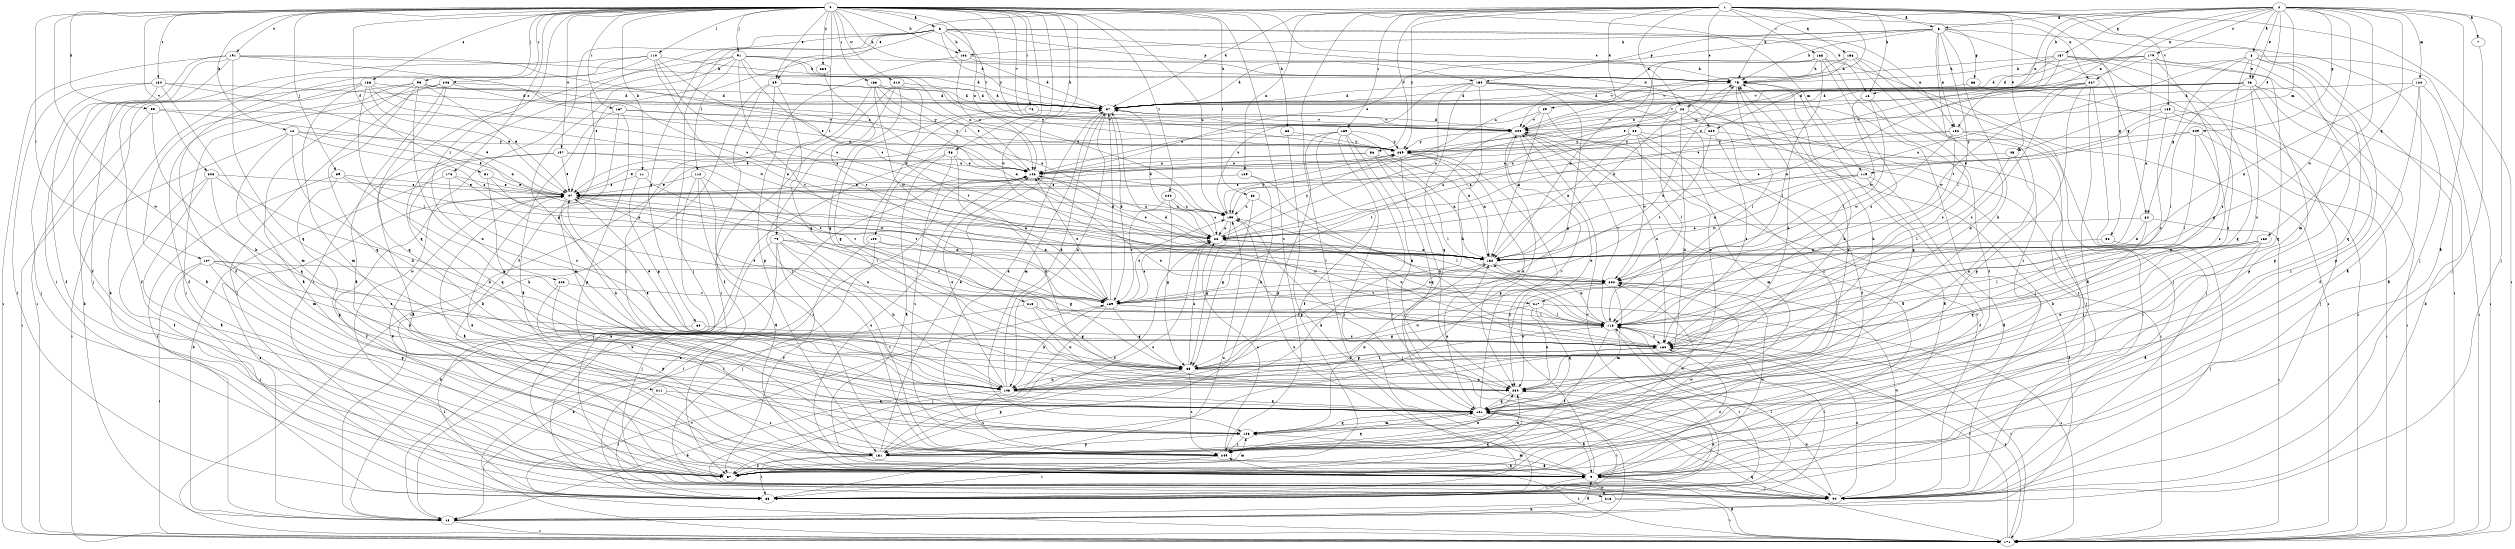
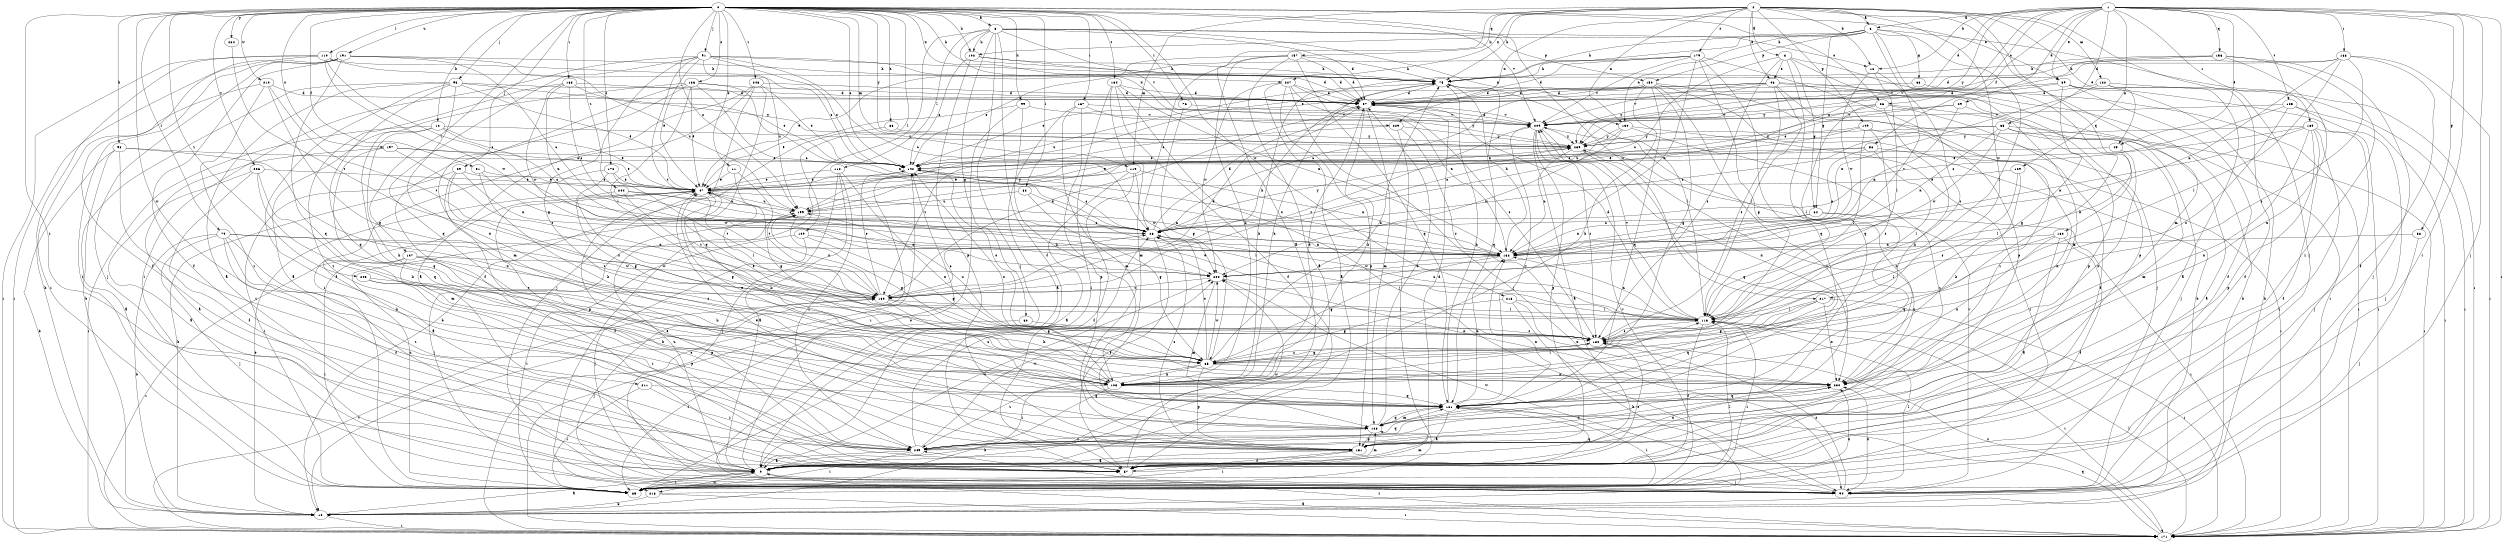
  strict digraph {
    0
    3
    11
    12
    26
    39
    51
    68
    75
    76
    79
    82
    89
    91
    93
    98
    99
    102
    107
    109
    110
    119
    136
    142
    163
    167
    176
    184
    191
    197
    199
    206
    209
    210
    211
    213
    217
    227
    234
    239
    243
    244
    246
    249
    16
    37
    94
    130
    229
    57
    60
    112
    150
    218
    189
    47
    65
    171
    103
    28
    161
    113
    18
    n64 [label=200]
    132
    85
    151
    9
    230
    180
    123
    1
    6
    29
    35
    45
    56
    58
    129
    156
    168
    169
    185
    63
    64
    2
-   7
    8
    46
    122
-   149 [label=649]
+   149
    157
    160
    179
    0 -> 3 [label=a]
    0 -> 11 [label=b]
    0 -> 12 [label=b]
    0 -> 26 [label=c]
    0 -> 39 [label=e]
    0 -> 51 [label=f]
    0 -> 68 [label=h]
    0 -> 75 [label=h]
    0 -> 76 [label=i]
    0 -> 79 [label=i]
    0 -> 82 [label=i]
    0 -> 89 [label=j]
    0 -> 91 [label=j]
    0 -> 93 [label=j]
    0 -> 98 [label=k]
    0 -> 99 [label=k]
    0 -> 102 [label=k]
    0 -> 107 [label=l]
    0 -> 109 [label=l]
    0 -> 110 [label=l]
    0 -> 119 [label=m]
    0 -> 136 [label=o]
    0 -> 142 [label=o]
    0 -> 163 [label=r]
    0 -> 167 [label=r]
    0 -> 176 [label=s]
    0 -> 184 [label=t]
    0 -> 191 [label=u]
    0 -> 197 [label=u]
    0 -> 199 [label=u]
    0 -> 206 [label=v]
    0 -> 209 [label=v]
    0 -> 210 [label=w]
    0 -> 211 [label=w]
    0 -> 213 [label=w]
    0 -> 217 [label=w]
    0 -> 227 [label=x]
    0 -> 234 [label=y]
    0 -> 239 [label=y]
    0 -> 243 [label=z]
    0 -> 244 [label=z]
    0 -> 246 [label=z]
    0 -> 249 [label=z]
    3 -> 102 [label=k]
    3 -> 209 [label=v]
    3 -> 16 [label=b]
    3 -> 37 [label=d]
    3 -> 94 [label=j]
    3 -> 130 [label=n]
    3 -> 229 [label=x]
    3 -> 57 [label=f]
    3 -> 60 [label=g]
    3 -> 112 [label=l]
    3 -> 150 [label=p]
    3 -> 218 [label=w]
    11 -> 189 [label=t]
    11 -> 47 [label=e]
    11 -> 65 [label=g]
    12 -> 239 [label=y]
    12 -> 47 [label=e]
    12 -> 171 [label=r]
    12 -> 103 [label=k]
    12 -> 28 [label=c]
    12 -> 161 [label=q]
    26 -> 199 [label=u]
    26 -> 209 [label=v]
    26 -> 94 [label=j]
    26 -> 57 [label=f]
    26 -> 103 [label=k]
    26 -> 113 [label=l]
    39 -> 239 [label=y]
    39 -> 37 [label=d]
    39 -> 57 [label=f]
    39 -> 65 [label=g]
    39 -> 171 [label=r]
    39 -> 18 [label=b]
    51 -> 47 [label=e]
    51 -> 103 [label=k]
    51 -> n64 [label=w]
    68 -> 239 [label=y]
    68 -> 18 [label=b]
    75 -> 37 [label=d]
    75 -> 103 [label=k]
    75 -> 161 [label=q]
    75 -> 113 [label=l]
    76 -> 209 [label=v]
    76 -> 65 [label=g]
    79 -> 249 [label=z]
    79 -> 94 [label=j]
    79 -> 57 [label=f]
    79 -> 189 [label=t]
    79 -> 103 [label=k]
    79 -> 18 [label=b]
    79 -> 132 [label=n]
    82 -> 199 [label=u]
    82 -> 65 [label=g]
    82 -> 113 [label=l]
    89 -> 47 [label=e]
    89 -> 65 [label=g]
    89 -> 132 [label=n]
    89 -> 85 [label=i]
    89 -> 151 [label=p]
    91 -> 75 [label=h]
    91 -> 142 [label=o]
    91 -> 199 [label=u]
    91 -> 37 [label=d]
    91 -> 189 [label=t]
    91 -> 47 [label=e]
    91 -> 65 [label=g]
    91 -> 28 [label=c]
    91 -> 161 [label=q]
    91 -> 85 [label=i]
    93 -> 239 [label=y]
    93 -> 37 [label=d]
    93 -> 57 [label=f]
    93 -> 47 [label=e]
    93 -> 161 [label=q]
    93 -> 18 [label=b]
    93 -> 9 [label=a]
    93 -> 230 [label=x]
    98 -> 142 [label=o]
    98 -> 249 [label=z]
    98 -> 18 [label=b]
    98 -> 9 [label=a]
    98 -> 230 [label=x]
    99 -> 209 [label=v]
    99 -> 47 [label=e]
    99 -> 171 [label=r]
    99 -> 103 [label=k]
    102 -> 75 [label=h]
    102 -> 142 [label=o]
    102 -> 37 [label=d]
    102 -> 151 [label=p]
    107 -> 171 [label=r]
    107 -> 103 [label=k]
    107 -> n64 [label=w]
    107 -> 85 [label=i]
    107 -> 151 [label=p]
    107 -> 180 [label=s]
    109 -> 94 [label=j]
    109 -> 65 [label=g]
    109 -> 132 [label=n]
    109 -> 85 [label=i]
    110 -> 75 [label=h]
    110 -> 199 [label=u]
    110 -> 57 [label=f]
    110 -> 171 [label=r]
    110 -> 28 [label=c]
    110 -> 18 [label=b]
    110 -> n64 [label=w]
    119 -> 57 [label=f]
    119 -> 47 [label=e]
    119 -> n64 [label=w]
    119 -> 132 [label=n]
    119 -> 9 [label=a]
    136 -> 37 [label=d]
    136 -> 57 [label=f]
    136 -> 47 [label=e]
    136 -> 28 [label=c]
    136 -> 113 [label=l]
    136 -> 132 [label=n]
    136 -> 9 [label=a]
    136 -> 123 [label=m]
    142 -> 47 [label=e]
    142 -> 28 [label=c]
    142 -> 18 [label=b]
    163 -> 142 [label=o]
    163 -> 249 [label=z]
    163 -> 37 [label=d]
    163 -> 28 [label=c]
    163 -> n64 [label=w]
    163 -> 132 [label=n]
    167 -> 209 [label=v]
    167 -> 239 [label=y]
    167 -> 151 [label=p]
    167 -> 9 [label=a]
    167 -> 123 [label=m]
    176 -> 189 [label=t]
    176 -> 47 [label=e]
    176 -> 18 [label=b]
    176 -> 180 [label=s]
    184 -> 37 [label=d]
    184 -> 94 [label=j]
    184 -> 57 [label=f]
    184 -> 132 [label=n]
    184 -> 85 [label=i]
    184 -> 123 [label=m]
    191 -> 75 [label=h]
    191 -> 142 [label=o]
    191 -> 94 [label=j]
    191 -> 57 [label=f]
    191 -> 171 [label=r]
    191 -> 28 [label=c]
    191 -> 161 [label=q]
    191 -> 85 [label=i]
    197 -> 142 [label=o]
    197 -> 189 [label=t]
    197 -> 47 [label=e]
    197 -> 161 [label=q]
    197 -> 9 [label=a]
    199 -> 239 [label=y]
    199 -> 94 [label=j]
    199 -> 65 [label=g]
    199 -> 28 [label=c]
    206 -> 57 [label=f]
    206 -> 47 [label=e]
    206 -> 103 [label=k]
    206 -> 9 [label=a]
    206 -> 123 [label=m]
    209 -> 239 [label=y]
    209 -> 37 [label=d]
    209 -> 189 [label=t]
    209 -> 151 [label=p]
    209 -> 9 [label=a]
    209 -> 230 [label=x]
    209 -> 180 [label=s]
    210 -> 249 [label=z]
    210 -> 37 [label=d]
    210 -> 189 [label=t]
    210 -> 65 [label=g]
    210 -> 85 [label=i]
    211 -> 249 [label=z]
    211 -> 161 [label=q]
    211 -> 85 [label=i]
    213 -> 65 [label=g]
    213 -> 113 [label=l]
    213 -> 18 [label=b]
    213 -> 230 [label=x]
    217 -> 65 [label=g]
    217 -> 171 [label=r]
    217 -> 161 [label=q]
    217 -> 113 [label=l]
    217 -> 230 [label=x]
    227 -> 37 [label=d]
    227 -> 94 [label=j]
    227 -> n64 [label=w]
    227 -> 132 [label=n]
    227 -> 151 [label=p]
    227 -> 9 [label=a]
    227 -> 180 [label=s]
    234 -> 189 [label=t]
    239 -> 142 [label=o]
    239 -> 161 [label=q]
    239 -> 132 [label=n]
    239 -> 230 [label=x]
    243 -> 249 [label=z]
    243 -> 189 [label=t]
    243 -> 151 [label=p]
    244 -> 199 [label=u]
    244 -> 189 [label=t]
    244 -> 65 [label=g]
    244 -> 28 [label=c]
    246 -> 142 [label=o]
    246 -> 37 [label=d]
    246 -> 94 [label=j]
    246 -> 161 [label=q]
    246 -> 85 [label=i]
    246 -> 9 [label=a]
    249 -> 28 [label=c]
    249 -> 161 [label=q]
    249 -> n64 [label=w]
    249 -> 85 [label=i]
    249 -> 9 [label=a]
    249 -> 230 [label=x]
    16 -> 113 [label=l]
    16 -> n64 [label=w]
    16 -> 180 [label=s]
    37 -> 209 [label=v]
    37 -> 189 [label=d]
    37 -> 103 [label=k]
    37 -> 123 [label=m]
    94 -> 209 [label=v]
    94 -> n64 [label=w]
    94 -> 230 [label=x]
    94 -> 180 [label=s]
    130 -> 239 [label=y]
    130 -> 249 [label=z]
    130 -> 28 [label=c]
    130 -> n64 [label=w]
    130 -> 85 [label=i]
    229 -> 239 [label=y]
    229 -> 189 [label=t]
    229 -> 85 [label=i]
    229 -> 180 [label=s]
    57 -> 47 [label=e]
    57 -> 161 [label=q]
    57 -> n64 [label=w]
    57 -> 123 [label=m]
    60 -> 85 [label=i]
    60 -> 180 [label=s]
    112 -> 249 [label=z]
    112 -> 94 [label=j]
    112 -> 47 [label=e]
    112 -> 9 [label=a]
    112 -> 230 [label=x]
    150 -> 199 [label=u]
    150 -> 249 [label=z]
    150 -> 37 [label=d]
    150 -> 94 [label=j]
    150 -> 65 [label=g]
    150 -> 103 [label=k]
    150 -> 28 [label=c]
    150 -> 161 [label=q]
    150 -> 18 [label=b]
    218 -> 171 [label=r]
    218 -> 113 [label=l]
    218 -> 18 [label=b]
    189 -> 75 [label=h]
    189 -> 142 [label=o]
    189 -> 199 [label=u]
    189 -> 37 [label=d]
    189 -> 94 [label=j]
    189 -> 65 [label=g]
    189 -> 103 [label=k]
    189 -> 28 [label=c]
    189 -> 113 [label=l]
    47 -> 199 [label=u]
    47 -> 57 [label=f]
    47 -> 103 [label=k]
    47 -> 113 [label=l]
    47 -> 132 [label=n]
    47 -> 9 [label=a]
    65 -> 75 [label=h]
    65 -> 249 [label=z]
    65 -> 103 [label=k]
    65 -> 28 [label=c]
    65 -> n64 [label=w]
    65 -> 151 [label=p]
    65 -> 230 [label=x]
    65 -> 180 [label=s]
    171 -> 142 [label=o]
    171 -> 249 [label=z]
    171 -> 189 [label=t]
    171 -> 161 [label=q]
    171 -> 113 [label=l]
    171 -> 9 [label=a]
    171 -> 180 [label=s]
    103 -> 75 [label=h]
    103 -> 142 [label=o]
    103 -> 249 [label=z]
    103 -> 37 [label=d]
    103 -> 47 [label=e]
    103 -> 161 [label=q]
    103 -> 113 [label=l]
    103 -> 18 [label=b]
    28 -> 239 [label=y]
    28 -> 37 [label=d]
    28 -> 57 [label=f]
    28 -> 132 [label=n]
    161 -> 75 [label=h]
    161 -> 209 [label=v]
    161 -> 132 [label=n]
    161 -> 85 [label=i]
    161 -> 9 [label=a]
    161 -> 123 [label=m]
    113 -> 209 [label=v]
    113 -> 37 [label=d]
    113 -> 57 [label=f]
    113 -> 47 [label=e]
    113 -> 171 [label=r]
    113 -> 28 [label=c]
    113 -> 132 [label=n]
    113 -> 85 [label=i]
    113 -> 180 [label=s]
    18 -> 47 [label=e]
    18 -> 171 [label=r]
    18 -> 9 [label=a]
    n64 -> 189 [label=t]
    n64 -> 230 [label=x]
    n64 -> 123 [label=m]
    132 -> 75 [label=h]
    132 -> 142 [label=o]
    132 -> 65 [label=g]
    132 -> n64 [label=w]
    85 -> 199 [label=u]
    85 -> 209 [label=v]
    85 -> 113 [label=l]
    85 -> 230 [label=x]
    151 -> 37 [label=d]
    151 -> 57 [label=f]
    151 -> 47 [label=e]
    151 -> 28 [label=c]
    151 -> 85 [label=i]
    151 -> 9 [label=a]
    151 -> 230 [label=x]
    9 -> 142 [label=o]
    9 -> 199 [label=u]
    9 -> 239 [label=y]
    9 -> 94 [label=j]
    9 -> 218 [label=w]
    9 -> n64 [label=w]
    9 -> 85 [label=i]
    9 -> 180 [label=s]
    9 -> 123 [label=m]
    230 -> 161 [label=q]
    180 -> 142 [label=o]
    180 -> 199 [label=u]
    180 -> 47 [label=e]
    180 -> 65 [label=g]
    123 -> 249 [label=z]
    123 -> 37 [label=d]
    123 -> 161 [label=q]
    123 -> 132 [label=n]
    123 -> 151 [label=p]
    1 -> 26 [label=c]
    1 -> 39 [label=e]
    1 -> 199 [label=u]
    1 -> 239 [label=y]
    1 -> 16 [label=b]
    1 -> 37 [label=d]
    1 -> 94 [label=j]
    1 -> 171 [label=r]
    1 -> 85 [label=i]
    1 -> 6 [label=a]
    1 -> 29 [label=d]
    1 -> 35 [label=d]
    1 -> 45 [label=e]
    1 -> 56 [label=f]
    1 -> 58 [label=g]
    1 -> 129 [label=n]
    1 -> 156 [label=q]
    1 -> 168 [label=r]
    1 -> 169 [label=r]
    1 -> 185 [label=t]
    6 -> 75 [label=h]
    6 -> 102 [label=k]
    6 -> 142 [label=o]
    6 -> 130 [label=n]
    6 -> 150 [label=p]
    6 -> 189 [label=t]
    6 -> 171 [label=r]
    6 -> 103 [label=k]
    6 -> 113 [label=l]
    6 -> 63 [label=g]
    6 -> 64 [label=g]
    29 -> 142 [label=o]
    29 -> 209 [label=v]
    29 -> 132 [label=n]
    29 -> 230 [label=x]
    35 -> 239 [label=y]
    35 -> 171 [label=r]
    35 -> 28 [label=c]
    35 -> n64 [label=w]
    35 -> 132 [label=n]
    35 -> 9 [label=a]
    35 -> 123 [label=m]
    45 -> 142 [label=o]
    45 -> 113 [label=l]
    45 -> 230 [label=x]
    56 -> 142 [label=o]
    56 -> 47 [label=e]
    56 -> 113 [label=l]
    56 -> 132 [label=n]
    56 -> 230 [label=x]
    58 -> 94 [label=j]
    58 -> 132 [label=n]
    129 -> 47 [label=e]
    129 -> 103 [label=k]
    129 -> 180 [label=s]
    156 -> 75 [label=h]
    156 -> 209 [label=v]
    156 -> 249 [label=z]
    156 -> 37 [label=d]
    156 -> 94 [label=j]
    156 -> 230 [label=x]
    168 -> 75 [label=h]
    168 -> 209 [label=v]
    168 -> 57 [label=f]
    168 -> 171 [label=r]
    168 -> 113 [label=l]
    168 -> 132 [label=n]
    168 -> 180 [label=s]
    169 -> 239 [label=y]
    169 -> 94 [label=j]
    169 -> 57 [label=f]
    169 -> 47 [label=e]
    169 -> 132 [label=n]
    169 -> 85 [label=i]
    169 -> 151 [label=p]
    169 -> 230 [label=x]
    185 -> 209 [label=v]
    185 -> 94 [label=j]
    185 -> 171 [label=r]
    185 -> 28 [label=c]
    185 -> 180 [label=s]
    63 -> 37 [label=d]
    63 -> 171 [label=r]
    64 -> 171 [label=r]
    64 -> 28 [label=c]
    64 -> 161 [label=q]
    64 -> 132 [label=n]
    2 -> 75 [label=h]
    2 -> 119 [label=m]
    2 -> 217 [label=w]
    2 -> 227 [label=x]
    2 -> 16 [label=b]
    2 -> 94 [label=j]
    2 -> 130 [label=n]
    2 -> 229 [label=x]
    2 -> 9 [label=a]
    2 -> 123 [label=m]
    2 -> 6 [label=a]
    2 -> 45 [label=e]
-   2 -> 7 [label=a]
    2 -> 8 [label=a]
    2 -> 46 [label=e]
    2 -> 122 [label=m]
    2 -> 149 [label=p]
    2 -> 157 [label=q]
    2 -> 160 [label=q]
    2 -> 179 [label=s]
-   7 -> 94 [label=j]
    8 -> 171 [label=r]
    8 -> 28 [label=c]
    8 -> 161 [label=q]
    8 -> 151 [label=p]
    8 -> 180 [label=s]
    8 -> 64 [label=g]
    8 -> 46 [label=e]
    46 -> 142 [label=o]
    46 -> 209 [label=v]
    46 -> 239 [label=y]
    46 -> 249 [label=z]
    46 -> 37 [label=d]
    46 -> 113 [label=l]
    46 -> 18 [label=b]
    46 -> 151 [label=p]
    46 -> 180 [label=s]
    122 -> 37 [label=d]
    122 -> 57 [label=f]
    122 -> 171 [label=r]
    122 -> 132 [label=n]
    122 -> 9 [label=a]
    149 -> 239 [label=y]
    149 -> 47 [label=e]
    149 -> 171 [label=r]
    149 -> 113 [label=l]
    149 -> 180 [label=s]
    157 -> 75 [label=h]
    157 -> 37 [label=d]
    157 -> 47 [label=e]
    157 -> 103 [label=k]
    157 -> 28 [label=c]
    157 -> 161 [label=q]
    157 -> 9 [label=a]
    160 -> 57 [label=f]
    160 -> 113 [label=l]
    160 -> 132 [label=n]
    160 -> 9 [label=a]
    160 -> 230 [label=x]
    179 -> 75 [label=h]
    179 -> 142 [label=o]
    179 -> 209 [label=v]
    179 -> 37 [label=d]
    179 -> 65 [label=g]
    179 -> 161 [label=q]
    179 -> 132 [label=n]
    179 -> 151 [label=p]
  }
